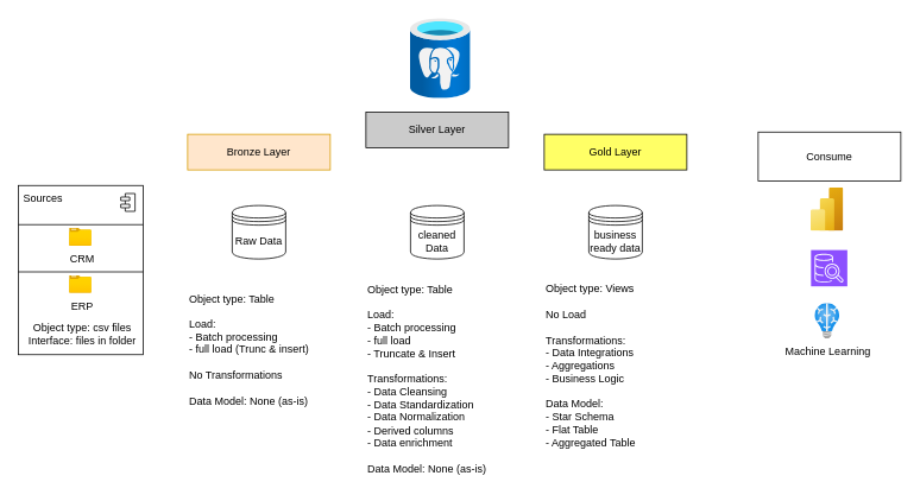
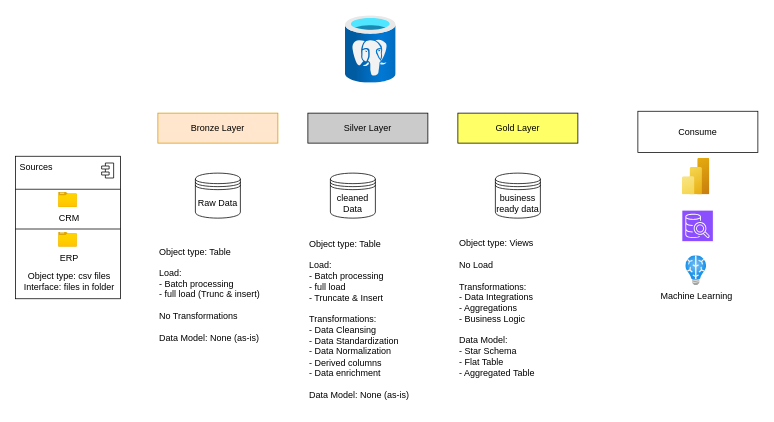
  <mxCell id="0" />
  <mxCell id="1" parent="0" />
  <mxCell id="2" value="" style="fontStyle=1;align=center;verticalAlign=top;childLayout=stackLayout;horizontal=1;horizontalStack=0;resizeParent=1;resizeParentMax=0;resizeLast=0;marginBottom=0;" vertex="1" parent="1"><mxGeometry x="20" y="207.5" width="140" height="190" as="geometry" /></mxCell>
  <mxCell id="3" value="Sources" style="html=1;align=left;spacingLeft=4;verticalAlign=top;strokeColor=none;fillColor=none;whiteSpace=wrap;" vertex="1" parent="2"><mxGeometry width="140" height="40" as="geometry" /></mxCell>
  <mxCell id="4" value="" style="shape=module;jettyWidth=10;jettyHeight=4;" vertex="1" parent="3"><mxGeometry x="1" width="16" height="20" relative="1" as="geometry"><mxPoint x="-25" y="9" as="offset" /></mxGeometry></mxCell>
  <mxCell id="5" value="" style="line;strokeWidth=1;fillColor=none;align=left;verticalAlign=middle;spacingTop=-1;spacingLeft=3;spacingRight=3;rotatable=0;labelPosition=right;points=[];portConstraint=eastwest;" vertex="1" parent="2"><mxGeometry y="40" width="140" height="8" as="geometry" /></mxCell>
  <mxCell id="6" value="" style="image;aspect=fixed;html=1;points=[];align=center;fontSize=12;image=img/lib/azure2/general/Folder_Blank.svg;" vertex="1" parent="2"><mxGeometry y="48" width="140" height="20" as="geometry" /></mxCell>
  <mxCell id="7" value="CRM" style="html=1;align=center;spacingLeft=4;verticalAlign=top;strokeColor=none;fillColor=none;whiteSpace=wrap;" vertex="1" parent="2"><mxGeometry y="68" width="140" height="25" as="geometry" /></mxCell>
  <mxCell id="8" value="" style="line;strokeWidth=1;fillColor=none;align=left;verticalAlign=middle;spacingTop=-1;spacingLeft=3;spacingRight=3;rotatable=0;labelPosition=right;points=[];portConstraint=eastwest;" vertex="1" parent="2"><mxGeometry y="93" width="140" height="8" as="geometry" /></mxCell>
  <mxCell id="9" value="" style="image;aspect=fixed;html=1;points=[];align=center;fontSize=12;image=img/lib/azure2/general/Folder_Blank.svg;" vertex="1" parent="2"><mxGeometry y="101" width="140" height="20" as="geometry" /></mxCell>
  <mxCell id="10" value="ERP" style="html=1;align=center;spacingLeft=4;verticalAlign=top;strokeColor=none;fillColor=none;whiteSpace=wrap;" vertex="1" parent="2"><mxGeometry y="121" width="140" height="25" as="geometry" /></mxCell>
  <mxCell id="11" value="Object type: csv files&lt;div&gt;Interface: files in folder&lt;/div&gt;" style="html=1;align=center;spacingLeft=4;verticalAlign=top;strokeColor=none;fillColor=none;whiteSpace=wrap;" vertex="1" parent="2"><mxGeometry y="146" width="140" height="44" as="geometry" /></mxCell>
  <mxCell id="12" value="Raw Data" style="shape=datastore;whiteSpace=wrap;html=1;" vertex="1" parent="1"><mxGeometry x="260" y="230" width="60" height="60" as="geometry" /></mxCell>
  <mxCell id="13" value="Object type: Table&lt;div&gt;&lt;br&gt;&lt;/div&gt;&lt;div&gt;Load:&amp;nbsp;&lt;/div&gt;&lt;div&gt;- Batch processing&lt;/div&gt;&lt;div&gt;- full load (Trunc &amp;amp; insert)&lt;/div&gt;&lt;div&gt;&lt;br&gt;&lt;/div&gt;&lt;div&gt;No Transformations&lt;/div&gt;&lt;div&gt;&lt;br&gt;&lt;/div&gt;&lt;div&gt;Data Model: None (as-is)&lt;/div&gt;" style="text;html=1;align=left;verticalAlign=middle;whiteSpace=wrap;rounded=0;" vertex="1" parent="1"><mxGeometry x="210" y="324" width="160" height="136" as="geometry" /></mxCell>
  <mxCell id="14" value="Bronze Layer" style="rounded=0;whiteSpace=wrap;html=1;fillColor=#ffe6cc;strokeColor=#d79b00;" vertex="1" parent="1"><mxGeometry x="210" y="150" width="160" height="40" as="geometry" /></mxCell>
- <mxCell id="15" value="Silver Layer" style="rounded=0;whiteSpace=wrap;html=1;fillColor=#CBCBCB;" vertex="1" parent="1"><mxGeometry x="410" y="125" width="160" height="40" as="geometry" /></mxCell>
+ <mxCell id="15" value="Silver Layer" style="rounded=0;whiteSpace=wrap;html=1;fillColor=#CBCBCB;" vertex="1" parent="1"><mxGeometry x="410" y="150" width="160" height="40" as="geometry" /></mxCell>
  <mxCell id="16" value="Gold Layer" style="rounded=0;whiteSpace=wrap;html=1;fillColor=#FFFF66;" vertex="1" parent="1"><mxGeometry x="610" y="150" width="160" height="40" as="geometry" /></mxCell>
- <mxCell id="17" value="cleaned&lt;div&gt;Data&lt;/div&gt;" style="shape=datastore;whiteSpace=wrap;html=1;" vertex="1" parent="1"><mxGeometry x="460" y="230" width="60" height="60" as="geometry" /></mxCell>
+ <mxCell id="17" value="cleaned&lt;div&gt;Data&lt;/div&gt;" style="shape=datastore;whiteSpace=wrap;html=1;" vertex="1" parent="1"><mxGeometry x="440" y="230" width="60" height="60" as="geometry" /></mxCell>
  <mxCell id="18" value="business&lt;div&gt;ready data&lt;/div&gt;" style="shape=datastore;whiteSpace=wrap;html=1;" vertex="1" parent="1"><mxGeometry x="660" y="230" width="60" height="60" as="geometry" /></mxCell>
  <mxCell id="19" value="Consume" style="rounded=0;whiteSpace=wrap;html=1;" vertex="1" parent="1"><mxGeometry x="850" y="147.5" width="160" height="55" as="geometry" /></mxCell>
  <mxCell id="20" value="" style="image;aspect=fixed;html=1;points=[];align=center;fontSize=12;image=img/lib/azure2/analytics/Power_BI_Embedded.svg;" vertex="1" parent="1"><mxGeometry x="909.25" y="210" width="36.75" height="49" as="geometry" /></mxCell>
  <mxCell id="21" value="" style="sketch=0;points=[[0,0,0],[0.25,0,0],[0.5,0,0],[0.75,0,0],[1,0,0],[0,1,0],[0.25,1,0],[0.5,1,0],[0.75,1,0],[1,1,0],[0,0.25,0],[0,0.5,0],[0,0.75,0],[1,0.25,0],[1,0.5,0],[1,0.75,0]];outlineConnect=0;fontColor=#232F3E;fillColor=#8C4FFF;strokeColor=#ffffff;dashed=0;verticalLabelPosition=bottom;verticalAlign=top;align=center;html=1;fontSize=12;fontStyle=0;aspect=fixed;shape=mxgraph.aws4.resourceIcon;resIcon=mxgraph.aws4.sql_workbench;" vertex="1" parent="1"><mxGeometry x="909.25" y="280" width="40.75" height="40.75" as="geometry" /></mxCell>
  <mxCell id="22" value="Object type: Table&lt;div&gt;&lt;br&gt;&lt;/div&gt;&lt;div&gt;Load:&lt;/div&gt;&lt;div&gt;- Batch processing&lt;/div&gt;&lt;div&gt;- full load&lt;/div&gt;&lt;div&gt;- Truncate &amp;amp; Insert&lt;/div&gt;&lt;div&gt;&lt;br&gt;&lt;/div&gt;&lt;div&gt;Transformations:&lt;/div&gt;&lt;div&gt;- Data Cleansing&lt;/div&gt;&lt;div&gt;- Data Standardization&lt;/div&gt;&lt;div&gt;- Data Normalization&lt;/div&gt;&lt;div&gt;- Derived columns&lt;/div&gt;&lt;div&gt;- Data enrichment&lt;/div&gt;&lt;div&gt;&lt;br&gt;&lt;/div&gt;&lt;div&gt;Data Model: None (as-is)&lt;/div&gt;" style="text;html=1;align=left;verticalAlign=middle;whiteSpace=wrap;rounded=0;" vertex="1" parent="1"><mxGeometry x="410" y="310" width="160" height="230" as="geometry" /></mxCell>
  <mxCell id="23" value="Object type: Views&lt;div&gt;&lt;br&gt;&lt;/div&gt;&lt;div&gt;No Load&lt;/div&gt;&lt;div&gt;&lt;br&gt;&lt;/div&gt;&lt;div&gt;Transformations:&lt;/div&gt;&lt;div&gt;- Data Integrations&lt;/div&gt;&lt;div&gt;- Aggregations&lt;/div&gt;&lt;div&gt;- Business Logic&lt;/div&gt;&lt;div&gt;&lt;br&gt;&lt;/div&gt;&lt;div&gt;Data Model:&amp;nbsp;&lt;/div&gt;&lt;div&gt;- Star Schema&lt;/div&gt;&lt;div&gt;- Flat Table&lt;/div&gt;&lt;div&gt;- Aggregated Table&lt;/div&gt;" style="text;html=1;align=left;verticalAlign=middle;whiteSpace=wrap;rounded=0;" vertex="1" parent="1"><mxGeometry x="610" y="310" width="160" height="200" as="geometry" /></mxCell>
  <mxCell id="24" value="Machine Learning" style="image;aspect=fixed;html=1;points=[];align=center;fontSize=12;image=img/lib/azure2/ai_machine_learning/Batch_AI.svg;" vertex="1" parent="1"><mxGeometry x="913.63" y="340" width="28" height="39.67" as="geometry" /></mxCell>
  <mxCell id="25" value="" style="image;aspect=fixed;html=1;points=[];align=center;fontSize=12;image=img/lib/azure2/databases/Azure_Database_PostgreSQL_Server.svg;" vertex="1" parent="1"><mxGeometry x="460" y="20" width="67.5" height="90" as="geometry" /></mxCell>
